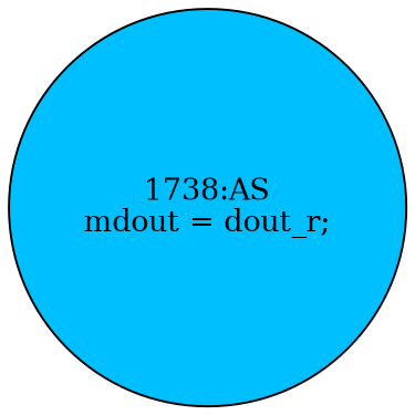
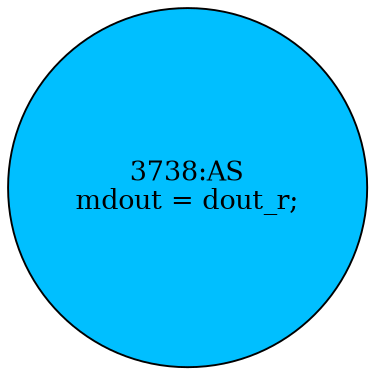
  strict digraph {
-   n1 [ast="<pyverilog.vparser.ast.Assign object at 0x7f13b55d4a50>" def_var="['mdout']" fillcolor=deepskyblue label="1738:AS\nmdout = dout_r;" statements="[]" style=filled typ=Assign use_var="['dout_r']" shape=circle]
+   n1 [ast="<pyverilog.vparser.ast.Assign object at 0x7f13b55d4a50>" def_var="['mdout']" fillcolor=deepskyblue label="3738:AS\nmdout = dout_r;" statements="[]" style=filled typ=Assign use_var="['dout_r']" shape=circle]
  }
